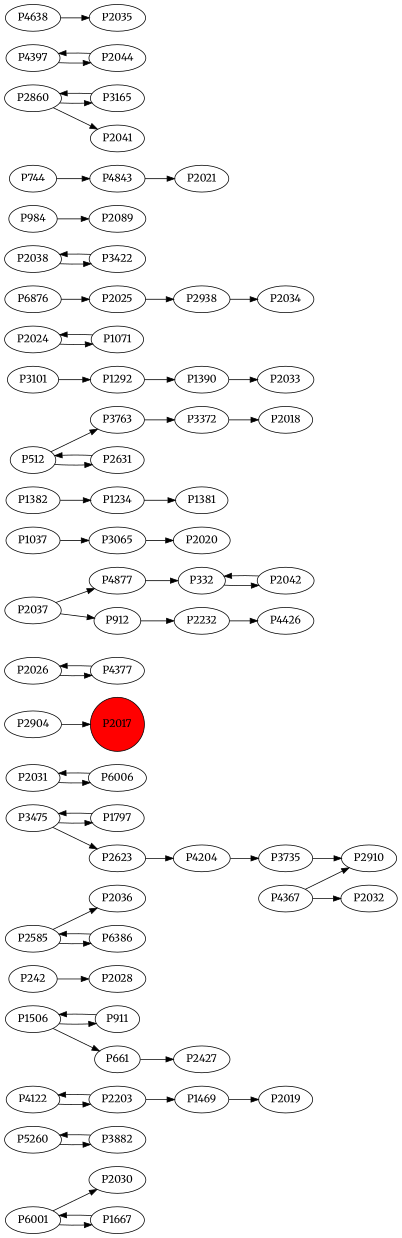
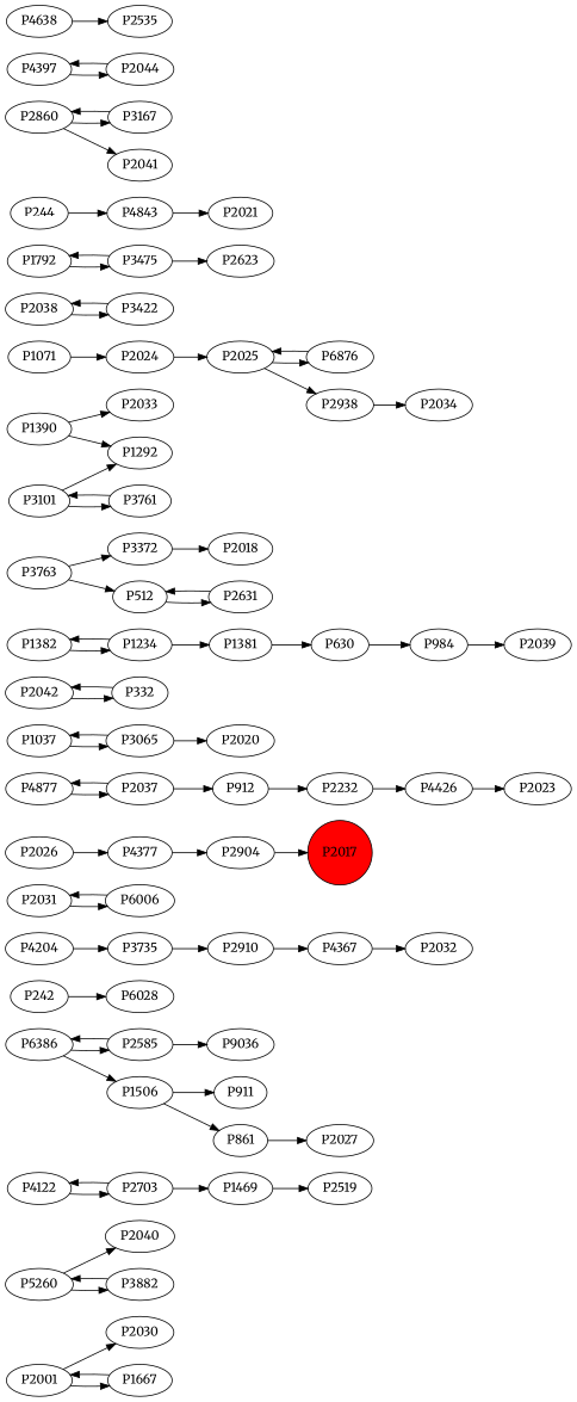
  digraph {
    fontname=Merriweather
    rankdir=LR
    node [fontname=Merriweather]
    edge [fontname=Merriweather]
-   P2001 [label=P6001]
+   P2001
    P2030
    P1667
    P5260
+   P2040
    P3882
    P4122
-   P2203
+   P2203 [label=P2703]
    P1469
-   P2019
+   P2019 [label=P2519]
    P1506
    P911
-   P661
-   P2027 [label=P2427]
+   P661 [label=P861]
+   P2027
    P242
-   P2028
+   P2028 [label=P6028]
    P2585
-   P2036
+   P2036 [label=P9036]
    P6386
    P2910
    P4367
    P2032
    P2031
    P6006
    P2017 [fillcolor=red shape=circle style=filled]
    P2904
    P2026
    P4377
    P4877
    P2037
    P912
    P2232
    n33 [label=P1037]
    P3065
    P2020
    P2042
    P332
    P1382
    P1234
    P1381
+   P630
    P3372
    P2018
    P1390
    P2033
    P3101
+   P3761
    P1292
    P2024
    P1071
    P6876
    P2025
    P2938
    P2038
    P3422
    P2034
    P984
-   P2039 [label=P2089]
-   P1797
+   P2039
+   P1797 [label=P1792]
    P3475
    P2623
    P4204
    P4426
+   P2023
    P3763
    P3735
    P4843
    P2021
-   P244 [label=P744]
+   P244
    P2860
-   P3167 [label=P3165]
+   P3167
    P2041
    P512
    P2631
    P4397
    P2044
    P4638
-   P2035
+   P2035 [label=P2535]
    P2001 -> P2030
    P2001 -> P1667
    P1667 -> P2001
+   P5260 -> P2040
    P5260 -> P3882
    P3882 -> P5260
    P4122 -> P2203
    P2203 -> P4122
    P2203 -> P1469
    P1469 -> P2019
    P1506 -> P911
    P1506 -> P661
-   P911 -> P1506
+   P6386 -> P1506
    P661 -> P2027
    P242 -> P2028
    P2585 -> P2036
    P2585 -> P6386
    P6386 -> P2585
-   P4367 -> P2910
+   P2910 -> P4367
    P4367 -> P2032
    P2031 -> P6006
    P6006 -> P2031
    P2904 -> P2017
    P2026 -> P4377
-   P4377 -> P2026
-   P4877 -> P332
+   P4377 -> P2904
+   P4877 -> P2037
    P2037 -> P4877
    P2037 -> P912
    P912 -> P2232
    P2232 -> P4426
    n33 -> P3065
+   P3065 -> n33
    P3065 -> P2020
    P2042 -> P332
    P332 -> P2042
    P1382 -> P1234
+   P1234 -> P1382
    P1234 -> P1381
+   P1381 -> P630
+   P630 -> P984
    P3372 -> P2018
    P1390 -> P2033
+   P3101 -> P3761
    P3101 -> P1292
-   P1292 -> P1390
-   P2024 -> P1071
+   P3761 -> P3101
+   P1390 -> P1292
+   P2024 -> P2025
    P1071 -> P2024
    P6876 -> P2025
+   P2025 -> P6876
    P2025 -> P2938
    P2938 -> P2034
    P2038 -> P3422
    P3422 -> P2038
    P984 -> P2039
    P1797 -> P3475
    P3475 -> P1797
    P3475 -> P2623
-   P2623 -> P4204
    P4204 -> P3735
+   P4426 -> P2023
    P3763 -> P3372
    P3735 -> P2910
    P4843 -> P2021
    P244 -> P4843
    P2860 -> P3167
    P2860 -> P2041
    P3167 -> P2860
-   P512 -> P3763
+   P3763 -> P512
    P512 -> P2631
    P2631 -> P512
    P4397 -> P2044
    P2044 -> P4397
    P4638 -> P2035
  }
